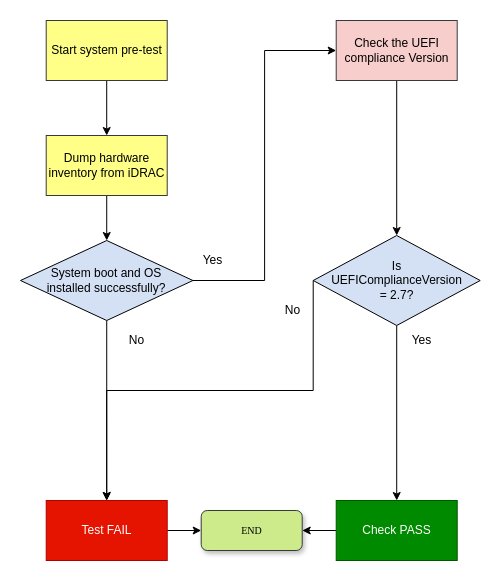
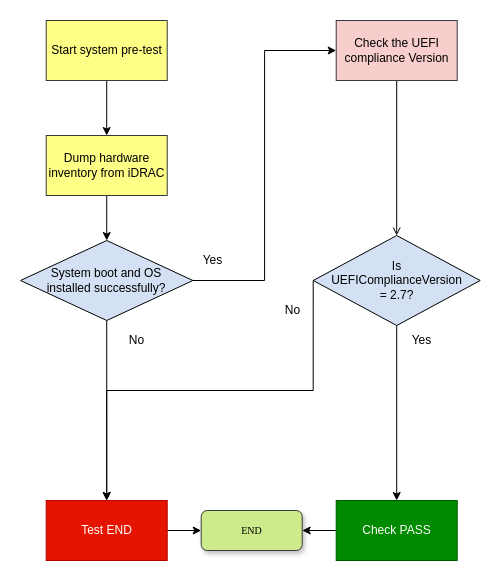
  <mxCell id="0" />
  <mxCell id="1" parent="0" />
  <mxCell id="2" value="" style="edgeStyle=orthogonalEdgeStyle;rounded=0;orthogonalLoop=1;jettySize=auto;html=1;" parent="1" source="4" target="10" edge="1"><mxGeometry relative="1" as="geometry" /></mxCell>
  <mxCell id="3" style="edgeStyle=orthogonalEdgeStyle;rounded=0;orthogonalLoop=1;jettySize=auto;html=1;exitX=1;exitY=0.5;exitDx=0;exitDy=0;entryX=0;entryY=0.5;entryDx=0;entryDy=0;" edge="1" parent="1" source="4" target="17"><mxGeometry relative="1" as="geometry" /></mxCell>
  <mxCell id="4" value="System boot and OS &lt;br&gt;installed successfully?" style="rhombus;whiteSpace=wrap;html=1;labelBackgroundColor=none;fillColor=#D4E1F5;" parent="1" vertex="1"><mxGeometry x="20" y="240" width="172.43" height="80" as="geometry" /></mxCell>
  <mxCell id="5" style="edgeStyle=orthogonalEdgeStyle;rounded=0;orthogonalLoop=1;jettySize=auto;html=1;exitX=0.5;exitY=1;exitDx=0;exitDy=0;entryX=0.5;entryY=0;entryDx=0;entryDy=0;" edge="1" parent="1" source="6" target="15"><mxGeometry relative="1" as="geometry" /></mxCell>
  <mxCell id="6" value="Start system pre-test" style="rounded=0;whiteSpace=wrap;html=1;fillColor=#ffff88;strokeColor=#36393d;" parent="1" vertex="1"><mxGeometry x="45.71" y="20" width="121" height="60" as="geometry" /></mxCell>
  <mxCell id="7" value="No" style="text;html=1;strokeColor=none;fillColor=none;align=center;verticalAlign=middle;whiteSpace=wrap;rounded=0;labelBackgroundColor=none;" parent="1" vertex="1"><mxGeometry x="115.71" y="330" width="41" height="20" as="geometry" /></mxCell>
  <mxCell id="8" value="Yes" style="text;html=1;strokeColor=none;fillColor=none;align=center;verticalAlign=middle;whiteSpace=wrap;rounded=0;labelBackgroundColor=none;" parent="1" vertex="1"><mxGeometry x="192.43" y="250" width="41" height="20" as="geometry" /></mxCell>
  <mxCell id="9" value="" style="edgeStyle=orthogonalEdgeStyle;rounded=0;orthogonalLoop=1;jettySize=auto;html=1;" parent="1" source="10" target="11" edge="1"><mxGeometry relative="1" as="geometry" /></mxCell>
- <mxCell id="10" value="Test FAIL" style="rounded=0;whiteSpace=wrap;html=1;fillColor=#e51400;strokeColor=#B20000;fontColor=#ffffff;" parent="1" vertex="1"><mxGeometry x="45.71" y="500" width="121" height="60" as="geometry" /></mxCell>
+ <mxCell id="10" value="Test END" style="rounded=0;whiteSpace=wrap;html=1;fillColor=#e51400;strokeColor=#B20000;fontColor=#ffffff;" parent="1" vertex="1"><mxGeometry x="45.71" y="500" width="121" height="60" as="geometry" /></mxCell>
  <mxCell id="11" value="&lt;font style=&quot;font-size: 10px&quot;&gt;END&lt;/font&gt;" style="rounded=1;whiteSpace=wrap;html=1;shadow=1;labelBackgroundColor=none;strokeWidth=1;fontFamily=Verdana;fontSize=8;align=center;fillColor=#cdeb8b;strokeColor=#36393d;" parent="1" vertex="1"><mxGeometry x="200.71" y="510" width="101" height="40" as="geometry" /></mxCell>
  <mxCell id="12" value="" style="edgeStyle=orthogonalEdgeStyle;rounded=0;orthogonalLoop=1;jettySize=auto;html=1;" parent="1" source="13" target="11" edge="1"><mxGeometry relative="1" as="geometry"><mxPoint x="323.21" y="530" as="targetPoint" /></mxGeometry></mxCell>
  <mxCell id="13" value="Check PASS" style="rounded=0;whiteSpace=wrap;html=1;fillColor=#008a00;strokeColor=#005700;fontColor=#ffffff;" parent="1" vertex="1"><mxGeometry x="335.71" y="500" width="121" height="60" as="geometry" /></mxCell>
  <mxCell id="14" style="edgeStyle=orthogonalEdgeStyle;rounded=0;orthogonalLoop=1;jettySize=auto;html=1;entryX=0.5;entryY=0;entryDx=0;entryDy=0;" edge="1" parent="1" source="15" target="4"><mxGeometry relative="1" as="geometry" /></mxCell>
  <mxCell id="15" value="Dump hardware inventory from iDRAC" style="rounded=0;whiteSpace=wrap;html=1;fillColor=#ffff88;strokeColor=#36393d;" parent="1" vertex="1"><mxGeometry x="45.71" y="135" width="121" height="60" as="geometry" /></mxCell>
- <mxCell id="16" style="edgeStyle=orthogonalEdgeStyle;rounded=0;orthogonalLoop=1;jettySize=auto;html=1;exitX=0.5;exitY=1;exitDx=0;exitDy=0;entryX=0.5;entryY=0;entryDx=0;entryDy=0;" edge="1" parent="1" source="17" target="20"><mxGeometry relative="1" as="geometry" /></mxCell>
+ <mxCell id="16" style="edgeStyle=orthogonalEdgeStyle;rounded=0;orthogonalLoop=1;jettySize=auto;html=1;exitX=0.5;exitY=1;exitDx=0;exitDy=0;entryX=0.5;entryY=0;entryDx=0;entryDy=0;endArrow=open;" edge="1" parent="1" source="17" target="20"><mxGeometry relative="1" as="geometry" /></mxCell>
  <mxCell id="17" value="Check the UEFI compliance Version" style="rounded=0;whiteSpace=wrap;html=1;fillColor=#f8cecc;strokeColor=#36393d;" parent="1" vertex="1"><mxGeometry x="335.71" y="20" width="121" height="60" as="geometry" /></mxCell>
  <mxCell id="18" value="" style="edgeStyle=orthogonalEdgeStyle;rounded=0;orthogonalLoop=1;jettySize=auto;html=1;" parent="1" source="20" target="13" edge="1"><mxGeometry relative="1" as="geometry" /></mxCell>
  <mxCell id="19" style="edgeStyle=orthogonalEdgeStyle;rounded=0;orthogonalLoop=1;jettySize=auto;html=1;exitX=0;exitY=0.5;exitDx=0;exitDy=0;entryX=0.5;entryY=0;entryDx=0;entryDy=0;" edge="1" parent="1" source="20" target="10"><mxGeometry relative="1" as="geometry"><Array as="points"><mxPoint x="313" y="390" /><mxPoint x="106" y="390" /></Array></mxGeometry></mxCell>
  <mxCell id="20" value="Is &lt;br&gt;UEFIComplianceVersion &lt;br&gt;= 2.7?" style="rhombus;whiteSpace=wrap;html=1;labelBackgroundColor=none;fillColor=#D4E1F5;" parent="1" vertex="1"><mxGeometry x="312.71" y="235" width="167" height="90" as="geometry" /></mxCell>
  <mxCell id="21" value="No" style="text;html=1;strokeColor=none;fillColor=none;align=center;verticalAlign=middle;whiteSpace=wrap;rounded=0;labelBackgroundColor=none;" parent="1" vertex="1"><mxGeometry x="271.71" y="300" width="41" height="20" as="geometry" /></mxCell>
  <mxCell id="22" value="Yes" style="text;html=1;strokeColor=none;fillColor=none;align=center;verticalAlign=middle;whiteSpace=wrap;rounded=0;labelBackgroundColor=none;" parent="1" vertex="1"><mxGeometry x="401" y="330" width="41" height="20" as="geometry" /></mxCell>
